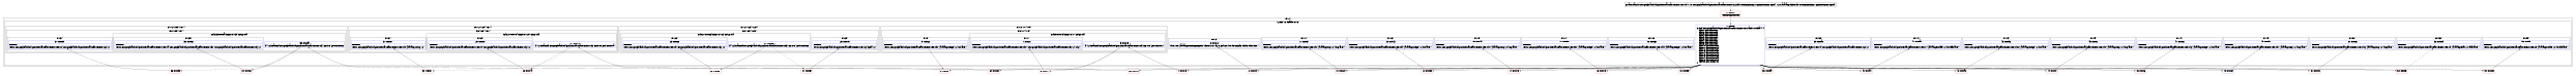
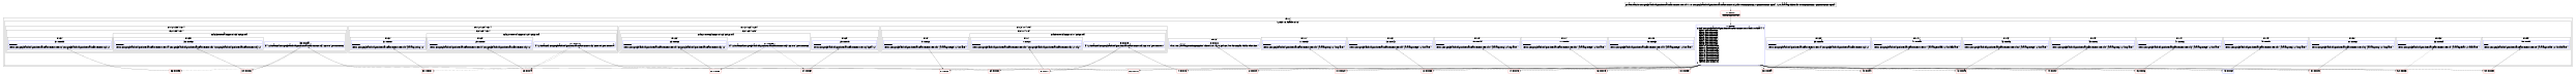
  digraph {
    node [color=blue shape=record]
-   n1 [label="{55\:\ 0x00f8|RETURN\l|return com.google.android.gms.internal.measurement.zzee.zze(((java.lang.Double) r2).doubleValue())\l}"]
+   n1 [label="{55\:\ 0x00f8|MTH\l|return com.google.android.gms.internal.measurement.zzee.zze(((java.lang.Double) r2).doubleValue())\l}"]
    n2 [label="{53\:\ 0x00ed|RETURN\l|return com.google.android.gms.internal.measurement.zzee.zzb(((java.lang.Float) r2).floatValue())\l}"]
    n3 [label="{51\:\ 0x00e2|RETURN\l|return com.google.android.gms.internal.measurement.zzee.zzbq(((java.lang.Long) r2).longValue())\l}"]
    n4 [label="{49\:\ 0x00d7|RETURN\l|return com.google.android.gms.internal.measurement.zzee.zzbr(((java.lang.Long) r2).longValue())\l}"]
    n5 [label="{47\:\ 0x00cc|RETURN\l|return com.google.android.gms.internal.measurement.zzee.zzbj(((java.lang.Integer) r2).intValue())\l}"]
    n6 [label="{45\:\ 0x00c1|RETURN\l|return com.google.android.gms.internal.measurement.zzee.zzbt(((java.lang.Long) r2).longValue())\l}"]
    n7 [label="{43\:\ 0x00b6|RETURN\l|return com.google.android.gms.internal.measurement.zzee.zzbm(((java.lang.Integer) r2).intValue())\l}"]
    n8 [label="{41\:\ 0x00ab|RETURN\l|return com.google.android.gms.internal.measurement.zzee.zzr(((java.lang.Boolean) r2).booleanValue())\l}"]
    n9 [label="{39\:\ 0x00a0|RETURN\l|return com.google.android.gms.internal.measurement.zzee.zzd((com.google.android.gms.internal.measurement.zzgi) r2)\l}"]
    n10 [label="{35\:\ 0x0092|RETURN\l|return com.google.android.gms.internal.measurement.zzee.zza((com.google.android.gms.internal.measurement.zzfn) (com.google.android.gms.internal.measurement.zzfj) r2)\l}"]
    n11 [label="{33\:\ 0x008a|if ((r2 instanceof com.google.android.gms.internal.measurement.zzfj) == true) goto L_0x008c\l}"]
    n12 [label="{37\:\ 0x0099|RETURN\l|return com.google.android.gms.internal.measurement.zzee.zzc((com.google.android.gms.internal.measurement.zzgi) r2)\l}"]
    n13 [label="{29\:\ 0x0080|RETURN\l|return com.google.android.gms.internal.measurement.zzee.zzb((com.google.android.gms.internal.measurement.zzdp) r2)\l}"]
    n14 [label="{27\:\ 0x0078|if ((r2 instanceof com.google.android.gms.internal.measurement.zzdp) == true) goto L_0x007a\l}"]
    n15 [label="{31\:\ 0x0087|RETURN\l|return com.google.android.gms.internal.measurement.zzee.zzds((java.lang.String) r2)\l}"]
    n16 [label="{23\:\ 0x006e|RETURN\l|return com.google.android.gms.internal.measurement.zzee.zzb((com.google.android.gms.internal.measurement.zzdp) r2)\l}"]
    n17 [label="{21\:\ 0x0066|if ((r2 instanceof com.google.android.gms.internal.measurement.zzdp) == true) goto L_0x0068\l}"]
    n18 [label="{25\:\ 0x0075|RETURN\l|return com.google.android.gms.internal.measurement.zzee.zzg((byte[]) r2)\l}"]
    n19 [label="{19\:\ 0x0063|RETURN\l|return com.google.android.gms.internal.measurement.zzee.zzbk(((java.lang.Integer) r2).intValue())\l}"]
    n20 [label="{17\:\ 0x0058|RETURN\l|return com.google.android.gms.internal.measurement.zzee.zzbn(((java.lang.Integer) r2).intValue())\l}"]
    n21 [label="{15\:\ 0x004d|RETURN\l|return com.google.android.gms.internal.measurement.zzee.zzbu(((java.lang.Long) r2).longValue())\l}"]
    n22 [label="{13\:\ 0x0042|RETURN\l|return com.google.android.gms.internal.measurement.zzee.zzbl(((java.lang.Integer) r2).intValue())\l}"]
    n23 [label="{11\:\ 0x0037|RETURN\l|return com.google.android.gms.internal.measurement.zzee.zzbs(((java.lang.Long) r2).longValue())\l}"]
    n24 [label="{7\:\ 0x0021|RETURN\l|return com.google.android.gms.internal.measurement.zzee.zzbo(((com.google.android.gms.internal.measurement.zzfc) r2).zzlg())\l}"]
    n25 [label="{5\:\ 0x0015|if ((r2 instanceof com.google.android.gms.internal.measurement.zzfc) == true) goto L_0x0017\l}"]
    n26 [label="{9\:\ 0x002c|RETURN\l|return com.google.android.gms.internal.measurement.zzee.zzbo(((java.lang.Integer) r2).intValue())\l}"]
    n27 [label="{3\:\ 0x0012|throw new java.lang.RuntimeException(\"There is no way to get here, but the compiler thinks otherwise.\")\l}"]
    n28 [label="{1\:\ 0x0008|switch(com.google.android.gms.internal.measurement.zzer.zzaee[r1.ordinal()]) \{\l    case 1: goto L_0x00ee;\l    case 2: goto L_0x00e3;\l    case 3: goto L_0x00d8;\l    case 4: goto L_0x00cd;\l    case 5: goto L_0x00c2;\l    case 6: goto L_0x00b7;\l    case 7: goto L_0x00ac;\l    case 8: goto L_0x00a1;\l    case 9: goto L_0x009a;\l    case 10: goto L_0x0088;\l    case 11: goto L_0x0076;\l    case 12: goto L_0x0064;\l    case 13: goto L_0x0059;\l    case 14: goto L_0x004e;\l    case 15: goto L_0x0043;\l    case 16: goto L_0x0038;\l    case 17: goto L_0x002d;\l    case 18: goto L_0x0013;\l    default: goto L_0x000b;\l\}\l}"]
    n29 [color=red label="{34\:\ 0x008c}"]
    n30 [color=red label="{36\:\ 0x0093}"]
    n31 [color=red label="{28\:\ 0x007a}"]
    n32 [color=red label="{30\:\ 0x0081}"]
    n33 [color=red label="{22\:\ 0x0068}"]
    n34 [color=red label="{24\:\ 0x006f}"]
    n35 [color=red label="{6\:\ 0x0017}"]
    n36 [color=red label="{8\:\ 0x0022}"]
    n37 [color=red label="{2\:\ 0x000b}"]
    n38 [color=red label="{4\:\ 0x0013}"]
    n39 [color=red label="{10\:\ 0x002d}"]
    n40 [color=red label="{12\:\ 0x0038}"]
    n41 [color=red label="{14\:\ 0x0043}"]
    n42 [color=red label="{16\:\ 0x004e}"]
    n43 [color=red label="{18\:\ 0x0059}"]
    n44 [color=red label="{26\:\ 0x0076}"]
    n45 [color=red label="{32\:\ 0x0088}"]
    n46 [color=red label="{38\:\ 0x009a}"]
    n47 [color=red label="{40\:\ 0x00a1}"]
    n48 [color=red label="{42\:\ 0x00ac}"]
    n49 [color=red label="{44\:\ 0x00b7}"]
    n50 [color=red label="{46\:\ 0x00c2}"]
    n51 [label="{48\:\ 0x00cd}"]
    n52 [color=red label="{50\:\ 0x00d8}"]
    n53 [color=red label="{52\:\ 0x00e3}"]
    n54 [color=red label="{54\:\ 0x00ee}"]
    n55 [color=red label="{0\:\ 0x0000|MTH_ENTER_BLOCK\l}"]
    n56 [label="{private static int com.google.android.gms.internal.measurement.zzeo.zzb((r1v0 com.google.android.gms.internal.measurement.zzig A[IMMUTABLE_TYPE, METHOD_ARGUMENT]), (r2v0 java.lang.Object A[IMMUTABLE_TYPE, METHOD_ARGUMENT])) }" color=""]
    subgraph cluster_1 {
      label="R(1:1)"
      subgraph cluster_2 {
        label="Switch: 18, default: R(1:3)"
        n28
        subgraph cluster_3 {
          label="R(1:55)"
          n1
        }
        subgraph cluster_4 {
          label="R(1:53)"
          n2
        }
        subgraph cluster_5 {
          label="R(1:51)"
          n3
        }
        subgraph cluster_6 {
          label="R(1:49)"
          n4
        }
        subgraph cluster_7 {
          label="R(1:47)"
          n5
        }
        subgraph cluster_8 {
          label="R(1:45)"
          n6
        }
        subgraph cluster_9 {
          label="R(1:43)"
          n7
        }
        subgraph cluster_10 {
          label="R(1:41)"
          n8
        }
        subgraph cluster_11 {
          label="R(1:39)"
          n9
        }
        subgraph cluster_12 {
          label="R(1:(2:(1:35)|(1:37)))"
          subgraph cluster_13 {
            label="R(2:(1:35)|(1:37))"
            subgraph cluster_14 {
              label="IF [B:33:0x008a] THEN: R(1:35) ELSE: null"
              n11
              subgraph cluster_15 {
                label="R(1:35)"
                n10
              }
            }
            subgraph cluster_16 {
              label="R(1:37)"
              n12
            }
          }
        }
        subgraph cluster_17 {
          label="R(1:(2:(1:29)|(1:31)))"
          subgraph cluster_18 {
            label="R(2:(1:29)|(1:31))"
            subgraph cluster_19 {
              label="IF [B:27:0x0078] THEN: R(1:29) ELSE: null"
              n14
              subgraph cluster_20 {
                label="R(1:29)"
                n13
              }
            }
            subgraph cluster_21 {
              label="R(1:31)"
              n15
            }
          }
        }
        subgraph cluster_22 {
          label="R(1:(2:(1:23)|(1:25)))"
          subgraph cluster_23 {
            label="R(2:(1:23)|(1:25))"
            subgraph cluster_24 {
              label="IF [B:21:0x0066] THEN: R(1:23) ELSE: null"
              n17
              subgraph cluster_25 {
                label="R(1:23)"
                n16
              }
            }
            subgraph cluster_26 {
              label="R(1:25)"
              n18
            }
          }
        }
        subgraph cluster_27 {
          label="R(1:19)"
          n19
        }
        subgraph cluster_28 {
          label="R(1:17)"
          n20
        }
        subgraph cluster_29 {
          label="R(7:15)"
          n21
        }
        subgraph cluster_30 {
          label="R(1:13)"
          n22
        }
        subgraph cluster_31 {
          label="R(1:11)"
          n23
        }
        subgraph cluster_32 {
          label="R(1:(2:(1:7)|(1:9)))"
          subgraph cluster_33 {
            label="R(2:(1:7)|(1:9))"
            subgraph cluster_34 {
              label="IF [B:5:0x0015] THEN: R(1:7) ELSE: null"
              n25
              subgraph cluster_35 {
                label="R(1:7)"
                n24
              }
            }
            subgraph cluster_36 {
              label="R(1:9)"
              n26
            }
          }
        }
        subgraph cluster_37 {
          label="R(1:3)"
          n27
        }
      }
    }
    n11 -> n29
    n11 -> n30 [style=dashed]
    n14 -> n31 [style=dashed]
    n14 -> n32 [style=dashed]
    n17 -> n33
    n17 -> n34 [style=dashed]
    n25 -> n35
    n25 -> n36 [style=dashed]
    n26 -> n36
    n28 -> n37
    n28 -> n38
    n28 -> n39
    n28 -> n40
    n28 -> n41
    n28 -> n42
    n28 -> n43
    n28 -> n44
    n28 -> n45
    n28 -> n46
    n28 -> n47
    n28 -> n48
    n28 -> n49
    n28 -> n50
    n28 -> n51
    n28 -> n52
    n28 -> n53
    n28 -> n54
    n29 -> n10
    n30 -> n12
    n31 -> n13
    n32 -> n15
    n33 -> n16
    n34 -> n18
    n35 -> n24
    n37 -> n27
    n38 -> n25
    n39 -> n23
    n40 -> n22
    n41 -> n21
    n42 -> n20
    n43 -> n19
    n44 -> n14
    n45 -> n11
    n46 -> n9
    n47 -> n8
    n48 -> n7
    n49 -> n6
    n50 -> n5
    n51 -> n4
    n52 -> n3
    n53 -> n2 [style=dashed]
    n54 -> n1
    n55 -> n28
    n56 -> n55
  }
